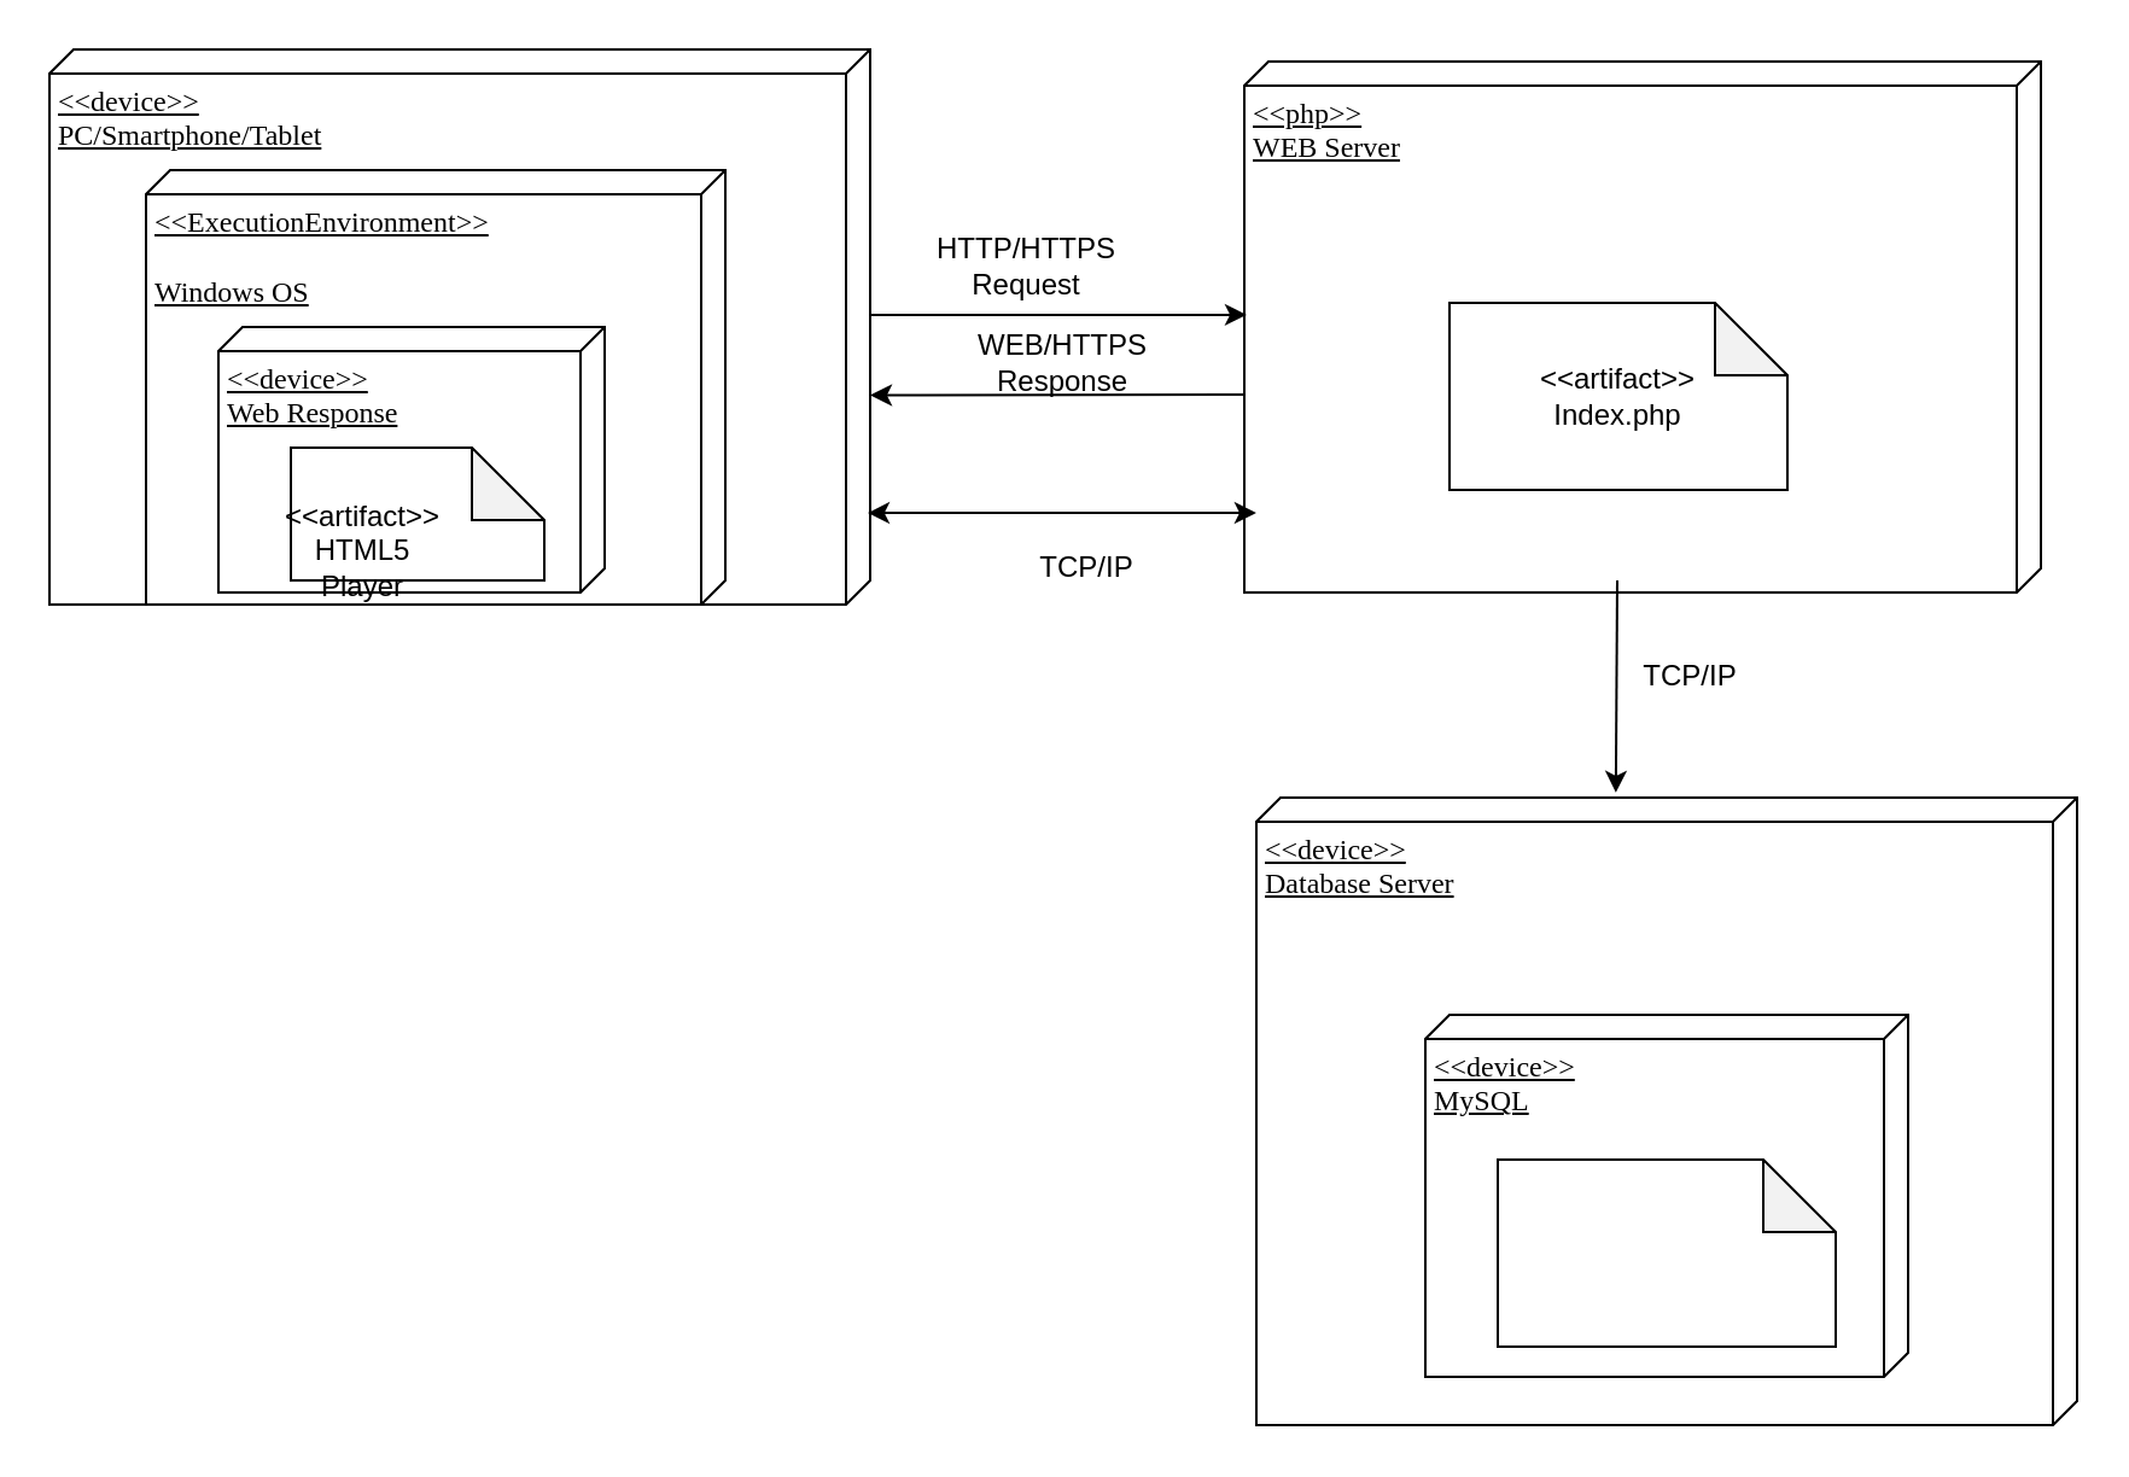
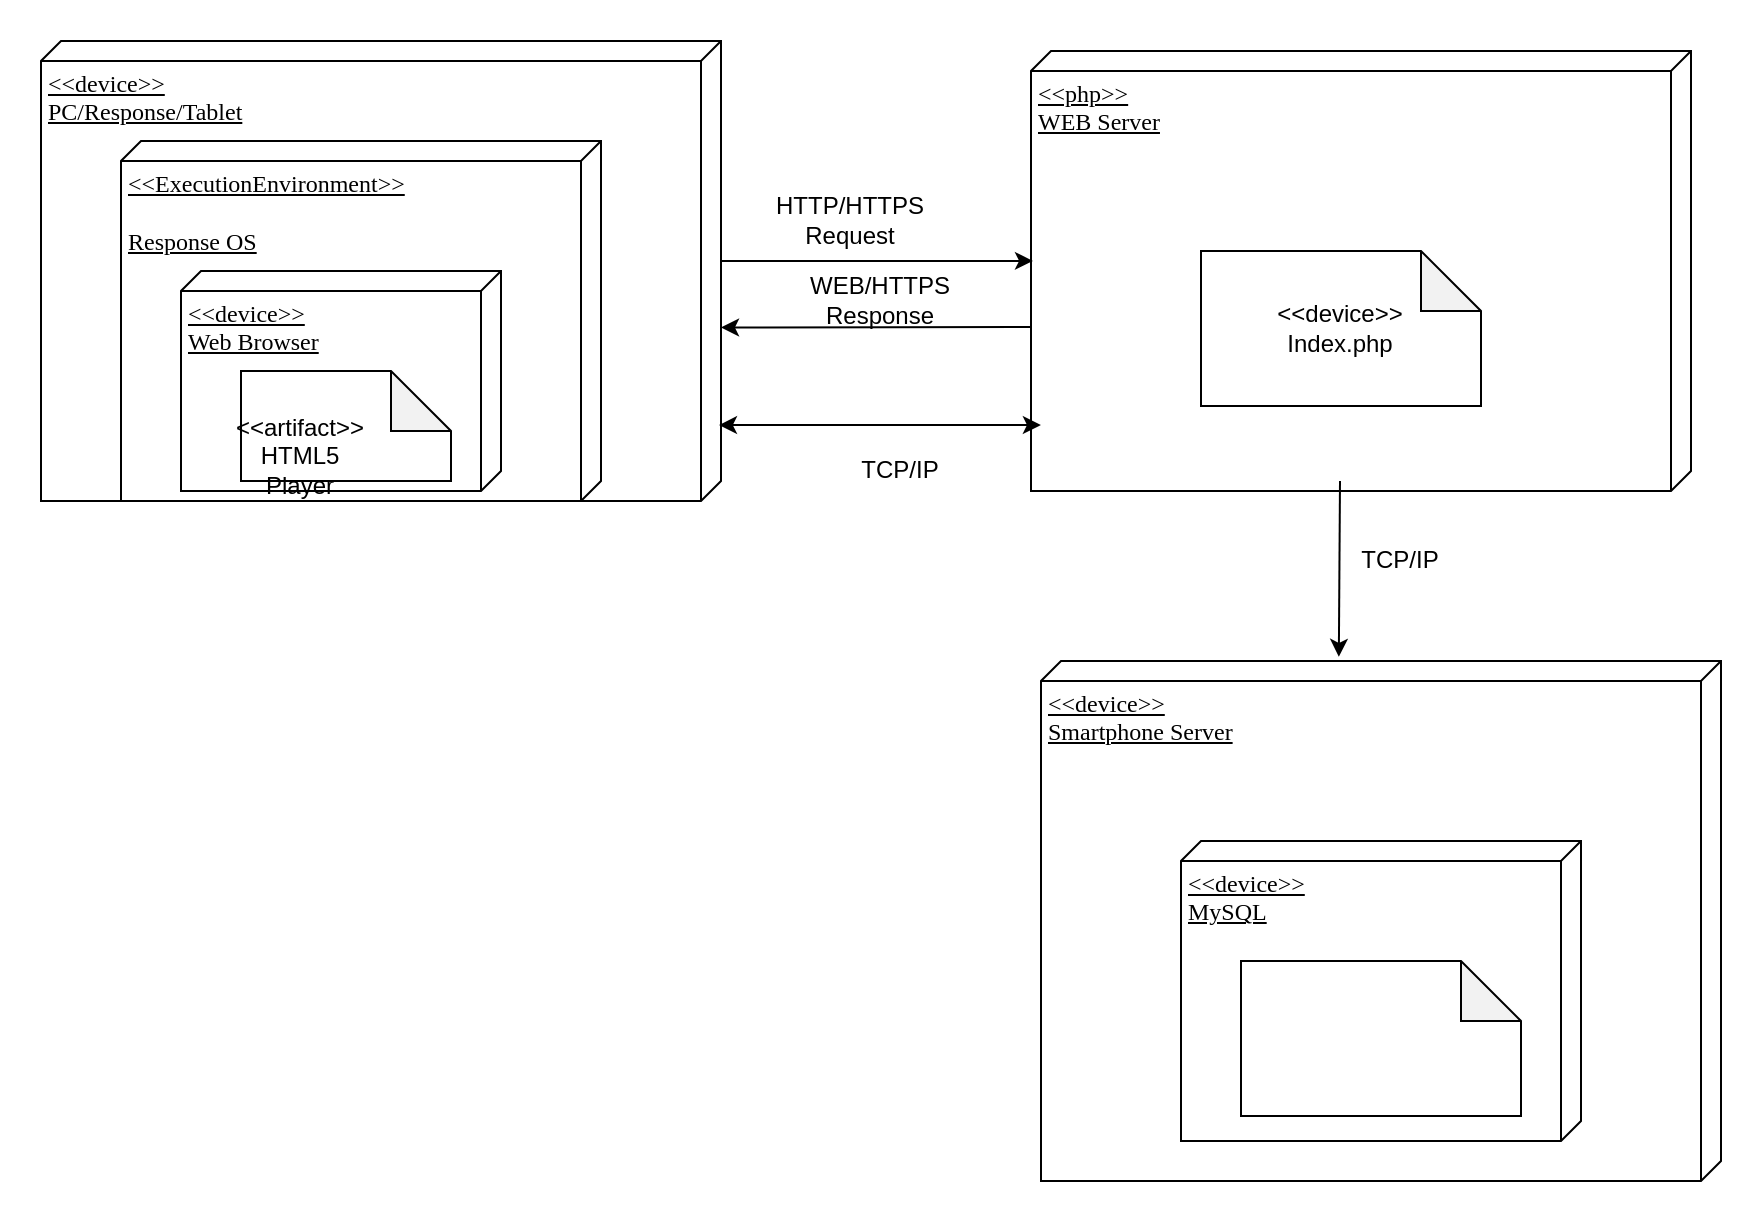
  <mxCell id="0" />
  <mxCell id="1" parent="0" />
- <mxCell id="2" value="&amp;lt;&amp;lt;device&amp;gt;&amp;gt;&lt;br&gt;PC/Smartphone/Tablet" style="verticalAlign=top;align=left;spacingTop=8;spacingLeft=2;spacingRight=12;shape=cube;size=10;direction=south;fontStyle=4;html=1;rounded=0;shadow=0;comic=0;labelBackgroundColor=none;strokeWidth=1;fontFamily=Verdana;fontSize=12" parent="1" vertex="1"><mxGeometry x="20" y="20" width="340" height="230" as="geometry" /></mxCell>
+ <mxCell id="2" value="&amp;lt;&amp;lt;device&amp;gt;&amp;gt;&lt;br&gt;PC/Response/Tablet" style="verticalAlign=top;align=left;spacingTop=8;spacingLeft=2;spacingRight=12;shape=cube;size=10;direction=south;fontStyle=4;html=1;rounded=0;shadow=0;comic=0;labelBackgroundColor=none;strokeWidth=1;fontFamily=Verdana;fontSize=12" parent="1" vertex="1"><mxGeometry x="20" y="20" width="340" height="230" as="geometry" /></mxCell>
  <mxCell id="3" value="&amp;lt;&amp;lt;php&amp;gt;&amp;gt;&lt;br&gt;WEB Server" style="verticalAlign=top;align=left;spacingTop=8;spacingLeft=2;spacingRight=12;shape=cube;size=10;direction=south;fontStyle=4;html=1;rounded=0;shadow=0;comic=0;labelBackgroundColor=none;strokeWidth=1;fontFamily=Verdana;fontSize=12" parent="1" vertex="1"><mxGeometry x="515" y="25" width="330" height="220" as="geometry" /></mxCell>
- <mxCell id="4" value="&amp;lt;&amp;lt;device&amp;gt;&amp;gt;&lt;br&gt;Database Server" style="verticalAlign=top;align=left;spacingTop=8;spacingLeft=2;spacingRight=12;shape=cube;size=10;direction=south;fontStyle=4;html=1;rounded=0;shadow=0;comic=0;labelBackgroundColor=none;strokeWidth=1;fontFamily=Verdana;fontSize=12" parent="1" vertex="1"><mxGeometry x="520" y="330" width="340" height="260" as="geometry" /></mxCell>
- <mxCell id="5" value="&amp;lt;&amp;lt;ExecutionEnvironment&amp;gt;&amp;gt;&lt;br&gt;&lt;br&gt;Windows OS" style="verticalAlign=top;align=left;spacingTop=8;spacingLeft=2;spacingRight=12;shape=cube;size=10;direction=south;fontStyle=4;html=1;rounded=0;shadow=0;comic=0;labelBackgroundColor=none;strokeWidth=1;fontFamily=Verdana;fontSize=12" parent="1" vertex="1"><mxGeometry x="60" y="70" width="240" height="180" as="geometry" /></mxCell>
- <mxCell id="6" value="&amp;lt;&amp;lt;device&amp;gt;&amp;gt;&lt;br&gt;Web Response&lt;br&gt;&lt;br&gt;" style="verticalAlign=top;align=left;spacingTop=8;spacingLeft=2;spacingRight=12;shape=cube;size=10;direction=south;fontStyle=4;html=1;rounded=0;shadow=0;comic=0;labelBackgroundColor=none;strokeWidth=1;fontFamily=Verdana;fontSize=12" parent="1" vertex="1"><mxGeometry x="90" y="135" width="160" height="110" as="geometry" /></mxCell>
+ <mxCell id="4" value="&amp;lt;&amp;lt;device&amp;gt;&amp;gt;&lt;br&gt;Smartphone Server" style="verticalAlign=top;align=left;spacingTop=8;spacingLeft=2;spacingRight=12;shape=cube;size=10;direction=south;fontStyle=4;html=1;rounded=0;shadow=0;comic=0;labelBackgroundColor=none;strokeWidth=1;fontFamily=Verdana;fontSize=12" parent="1" vertex="1"><mxGeometry x="520" y="330" width="340" height="260" as="geometry" /></mxCell>
+ <mxCell id="5" value="&amp;lt;&amp;lt;ExecutionEnvironment&amp;gt;&amp;gt;&lt;br&gt;&lt;br&gt;Response OS" style="verticalAlign=top;align=left;spacingTop=8;spacingLeft=2;spacingRight=12;shape=cube;size=10;direction=south;fontStyle=4;html=1;rounded=0;shadow=0;comic=0;labelBackgroundColor=none;strokeWidth=1;fontFamily=Verdana;fontSize=12" parent="1" vertex="1"><mxGeometry x="60" y="70" width="240" height="180" as="geometry" /></mxCell>
+ <mxCell id="6" value="&amp;lt;&amp;lt;device&amp;gt;&amp;gt;&lt;br&gt;Web Browser&lt;br&gt;&lt;br&gt;" style="verticalAlign=top;align=left;spacingTop=8;spacingLeft=2;spacingRight=12;shape=cube;size=10;direction=south;fontStyle=4;html=1;rounded=0;shadow=0;comic=0;labelBackgroundColor=none;strokeWidth=1;fontFamily=Verdana;fontSize=12" parent="1" vertex="1"><mxGeometry x="90" y="135" width="160" height="110" as="geometry" /></mxCell>
  <mxCell id="7" value="" style="shape=note;whiteSpace=wrap;html=1;backgroundOutline=1;darkOpacity=0.05;" parent="1" vertex="1"><mxGeometry x="120" y="185" width="105" height="55" as="geometry" /></mxCell>
  <mxCell id="8" value="&amp;lt;&amp;lt;artifact&amp;gt;&amp;gt;&lt;br&gt;HTML5 Player" style="text;html=1;strokeColor=none;fillColor=none;align=center;verticalAlign=middle;whiteSpace=wrap;rounded=0;" parent="1" vertex="1"><mxGeometry x="130" y="217.5" width="40" height="20" as="geometry" /></mxCell>
  <mxCell id="9" value="" style="shape=note;whiteSpace=wrap;html=1;backgroundOutline=1;darkOpacity=0.05;" parent="1" vertex="1"><mxGeometry x="600" y="125" width="140" height="77.5" as="geometry" /></mxCell>
- <mxCell id="10" value="&amp;lt;&amp;lt;artifact&amp;gt;&amp;gt;&lt;br&gt;Index.php" style="text;html=1;strokeColor=none;fillColor=none;align=center;verticalAlign=middle;whiteSpace=wrap;rounded=0;" parent="1" vertex="1"><mxGeometry x="650" y="153.75" width="40" height="20" as="geometry" /></mxCell>
+ <mxCell id="10" value="&amp;lt;&amp;lt;device&amp;gt;&amp;gt;&lt;br&gt;Index.php" style="text;html=1;strokeColor=none;fillColor=none;align=center;verticalAlign=middle;whiteSpace=wrap;rounded=0;" parent="1" vertex="1"><mxGeometry x="650" y="153.75" width="40" height="20" as="geometry" /></mxCell>
  <mxCell id="11" value="&amp;lt;&amp;lt;device&amp;gt;&amp;gt;&lt;br&gt;MySQL" style="verticalAlign=top;align=left;spacingTop=8;spacingLeft=2;spacingRight=12;shape=cube;size=10;direction=south;fontStyle=4;html=1;rounded=0;shadow=0;comic=0;labelBackgroundColor=none;strokeWidth=1;fontFamily=Verdana;fontSize=12" parent="1" vertex="1"><mxGeometry x="590" y="420" width="200" height="150" as="geometry" /></mxCell>
  <mxCell id="12" value="" style="shape=note;whiteSpace=wrap;html=1;backgroundOutline=1;darkOpacity=0.05;" parent="1" vertex="1"><mxGeometry x="620" y="480" width="140" height="77.5" as="geometry" /></mxCell>
  <mxCell id="13" value="" style="endArrow=classic;html=1;exitX=0;exitY=0;exitDx=110;exitDy=0;exitPerimeter=0;entryX=0.477;entryY=0.997;entryDx=0;entryDy=0;entryPerimeter=0;" parent="1" source="2" target="3" edge="1"><mxGeometry width="50" height="50" relative="1" as="geometry"><mxPoint x="440" y="320" as="sourcePoint" /><mxPoint x="490" y="270" as="targetPoint" /></mxGeometry></mxCell>
  <mxCell id="14" value="HTTP/HTTPS Request" style="text;html=1;strokeColor=none;fillColor=none;align=center;verticalAlign=middle;whiteSpace=wrap;rounded=0;" parent="1" vertex="1"><mxGeometry x="405" y="100" width="40" height="20" as="geometry" /></mxCell>
  <mxCell id="15" value="" style="endArrow=classic;html=1;entryX=-0.008;entryY=0.562;entryDx=0;entryDy=0;entryPerimeter=0;" parent="1" target="4" edge="1"><mxGeometry width="50" height="50" relative="1" as="geometry"><mxPoint x="669.5" y="240" as="sourcePoint" /><mxPoint x="669.5" y="310" as="targetPoint" /></mxGeometry></mxCell>
  <mxCell id="16" value="" style="endArrow=classic;html=1;exitX=0.627;exitY=1;exitDx=0;exitDy=0;exitPerimeter=0;" parent="1" source="3" edge="1"><mxGeometry width="50" height="50" relative="1" as="geometry"><mxPoint x="460" y="163.25" as="sourcePoint" /><mxPoint x="360" y="163.25" as="targetPoint" /></mxGeometry></mxCell>
  <mxCell id="17" value="WEB/HTTPS Response" style="text;html=1;strokeColor=none;fillColor=none;align=center;verticalAlign=middle;whiteSpace=wrap;rounded=0;" parent="1" vertex="1"><mxGeometry x="420" y="140" width="40" height="20" as="geometry" /></mxCell>
  <mxCell id="18" value="TCP/IP" style="text;html=1;strokeColor=none;fillColor=none;align=center;verticalAlign=middle;whiteSpace=wrap;rounded=0;" parent="1" vertex="1"><mxGeometry x="680" y="270" width="40" height="20" as="geometry" /></mxCell>
  <mxCell id="19" value="" style="endArrow=classic;startArrow=classic;html=1;exitX=0.835;exitY=0.003;exitDx=0;exitDy=0;exitPerimeter=0;entryX=0.85;entryY=0.985;entryDx=0;entryDy=0;entryPerimeter=0;" parent="1" source="2" target="3" edge="1"><mxGeometry width="50" height="50" relative="1" as="geometry"><mxPoint x="440" y="320" as="sourcePoint" /><mxPoint x="490" y="270" as="targetPoint" /></mxGeometry></mxCell>
  <mxCell id="20" value="TCP/IP" style="text;html=1;strokeColor=none;fillColor=none;align=center;verticalAlign=middle;whiteSpace=wrap;rounded=0;" parent="1" vertex="1"><mxGeometry x="430" y="225" width="40" height="20" as="geometry" /></mxCell>
